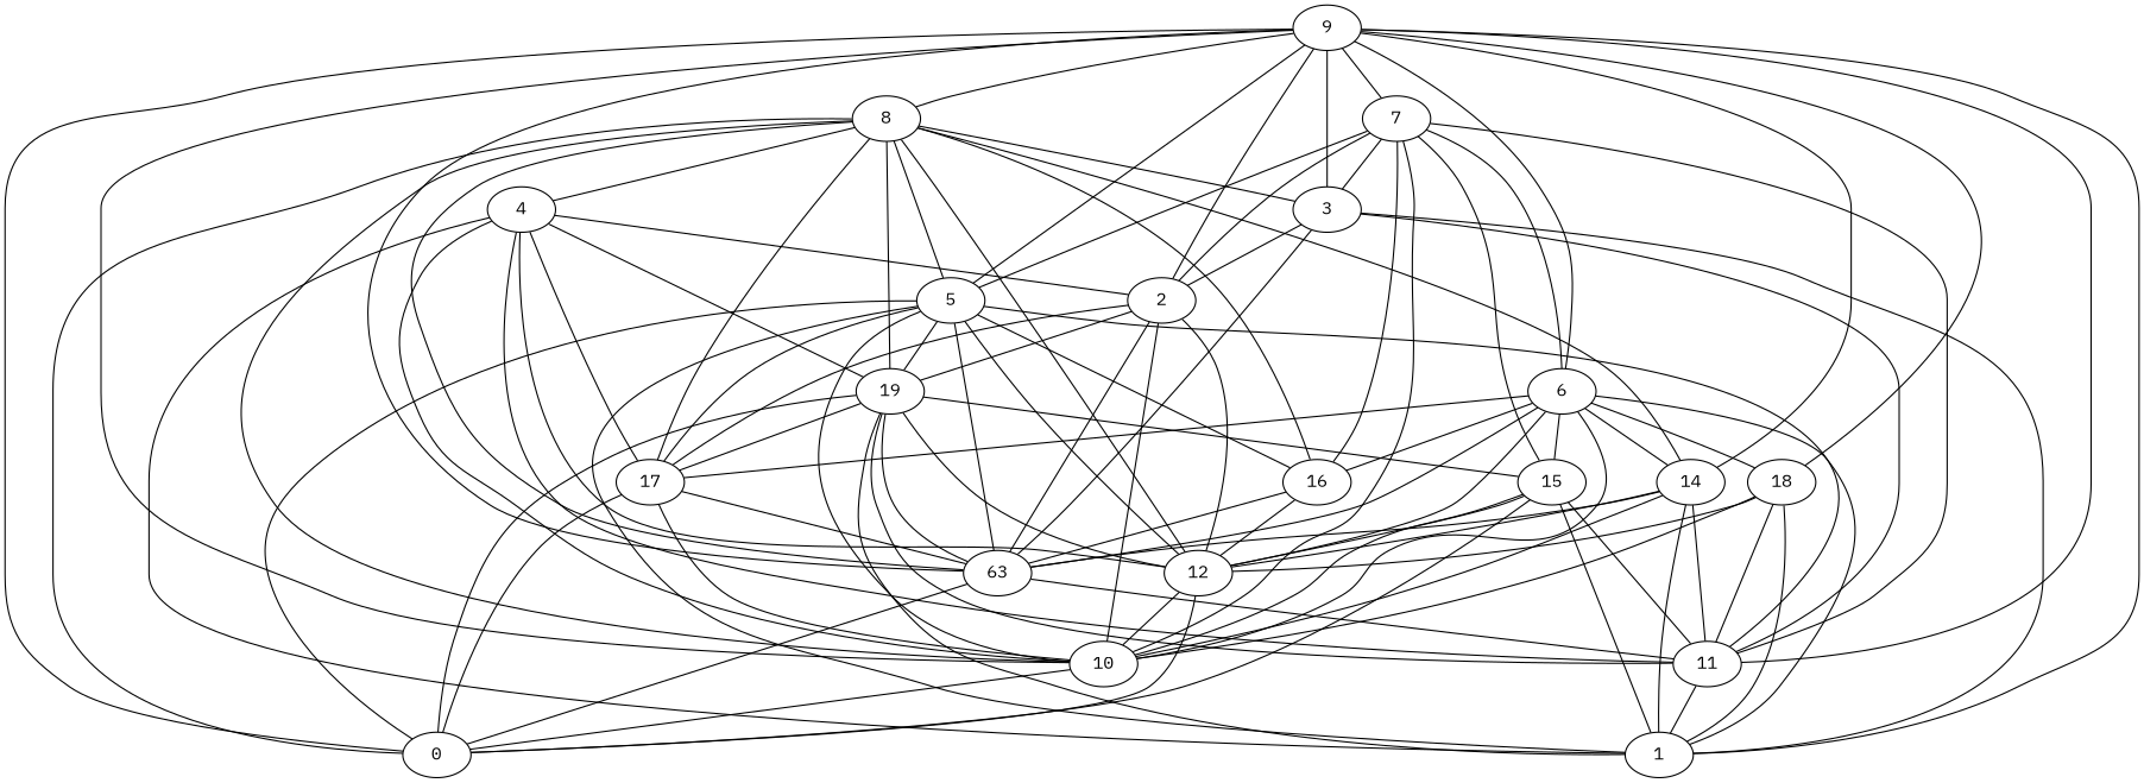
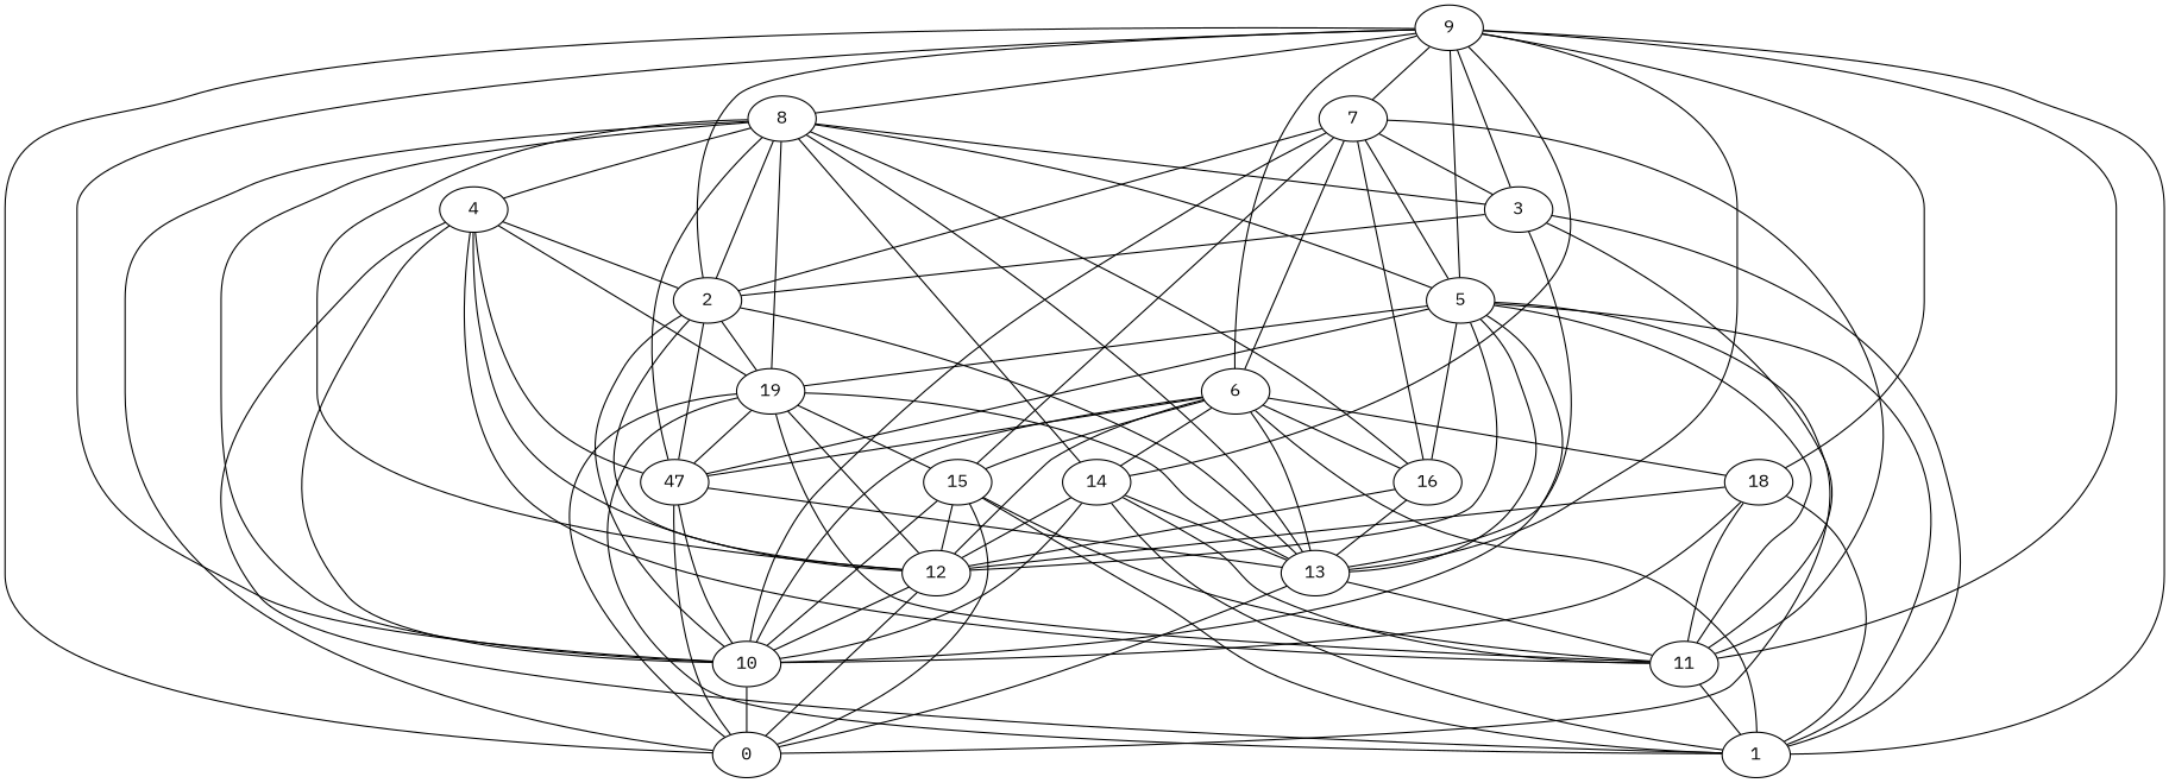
  digraph {
    fontname="IBM Plex Mono"
    node [fontname="IBM Plex Mono"]
    edge [color=black dir=none fontname="IBM Plex Mono"]
    8
    0
    2
    19
    12
    3
-   13 [label=63]
+   13
    14
    10
    11
    5
    4
-   17
+   17 [label=47]
    16
    1
    15
    7
    6
    18
    9
    subgraph sub_1 {
      8
      0
      2
      19
      12
      3
      13
      14
      10
      11
      5
      4
      17
      16
      1
      15
      7
      6
      18
      9
    }
    8 -> 0
+   8 -> 2
    8 -> 19
    8 -> 12
    8 -> 3
    8 -> 13
    8 -> 14
    8 -> 10
    8 -> 5
    8 -> 4
    8 -> 17
    8 -> 16
    2 -> 19
    2 -> 12
    2 -> 13
    2 -> 10
    2 -> 17
    19 -> 0
    19 -> 12
    19 -> 13
    19 -> 11
    19 -> 17
    19 -> 1
    19 -> 15
    12 -> 0
    12 -> 10
    3 -> 2
    3 -> 13
    3 -> 11
    3 -> 1
    13 -> 0
    13 -> 11
    14 -> 12
    14 -> 13
    14 -> 10
    14 -> 11
    14 -> 1
    10 -> 0
    11 -> 1
    5 -> 0
    5 -> 19
    5 -> 12
    5 -> 13
    5 -> 10
    5 -> 11
    5 -> 17
    5 -> 16
    5 -> 1
    4 -> 2
    4 -> 19
    4 -> 12
    4 -> 10
    4 -> 11
    4 -> 17
    4 -> 1
    17 -> 0
    17 -> 13
    17 -> 10
    16 -> 12
    16 -> 13
    15 -> 0
    15 -> 12
    15 -> 10
    15 -> 11
    15 -> 1
    7 -> 2
    7 -> 3
    7 -> 10
    7 -> 11
    7 -> 5
    7 -> 16
    7 -> 15
    7 -> 6
    6 -> 12
    6 -> 13
    6 -> 14
    6 -> 10
    6 -> 17
    6 -> 16
    6 -> 1
    6 -> 15
    6 -> 18
    18 -> 12
    18 -> 10
    18 -> 11
    18 -> 1
    9 -> 8
    9 -> 0
    9 -> 2
    9 -> 3
    9 -> 13
    9 -> 14
    9 -> 10
    9 -> 11
    9 -> 5
    9 -> 1
    9 -> 7
    9 -> 6
    9 -> 18
  }
